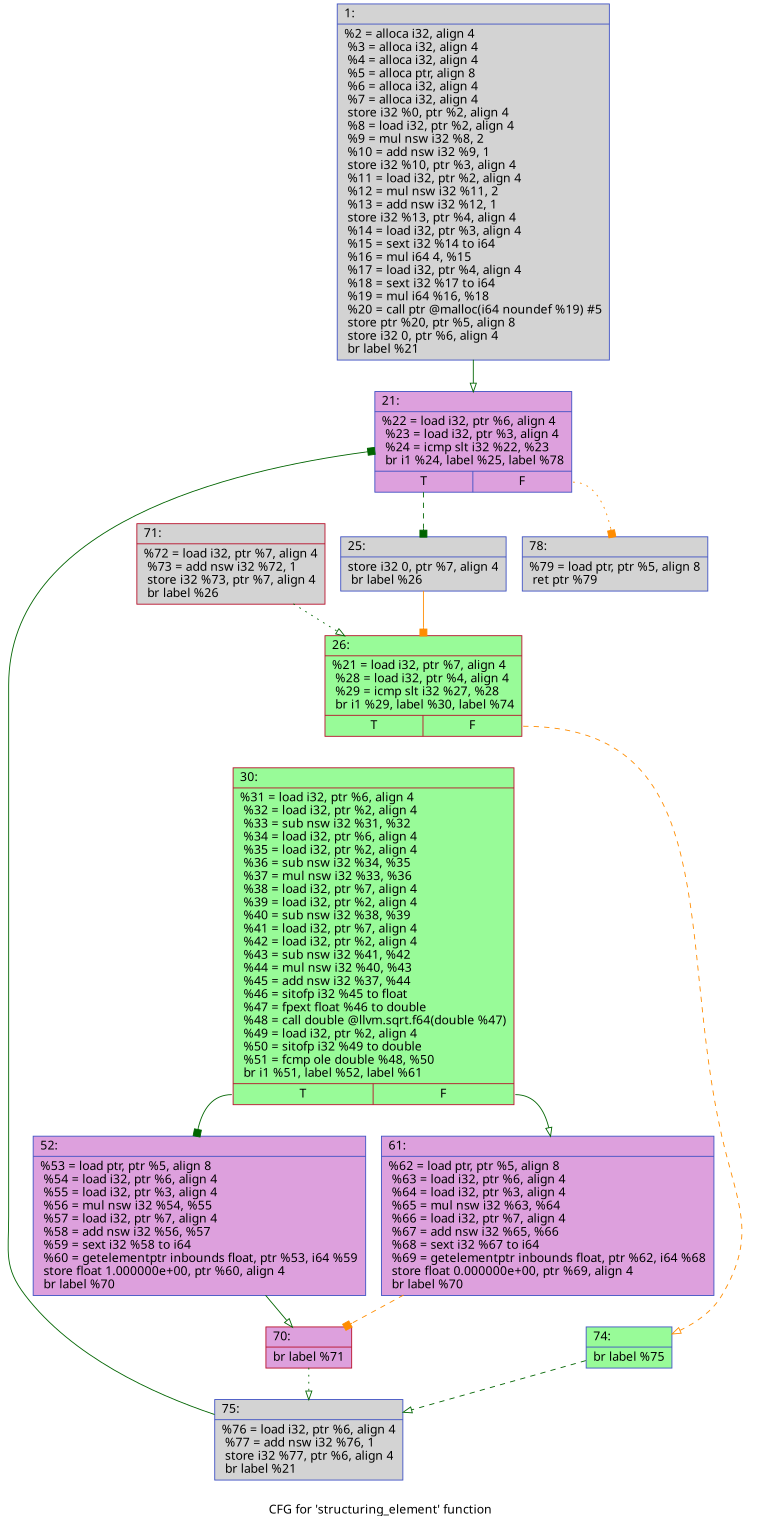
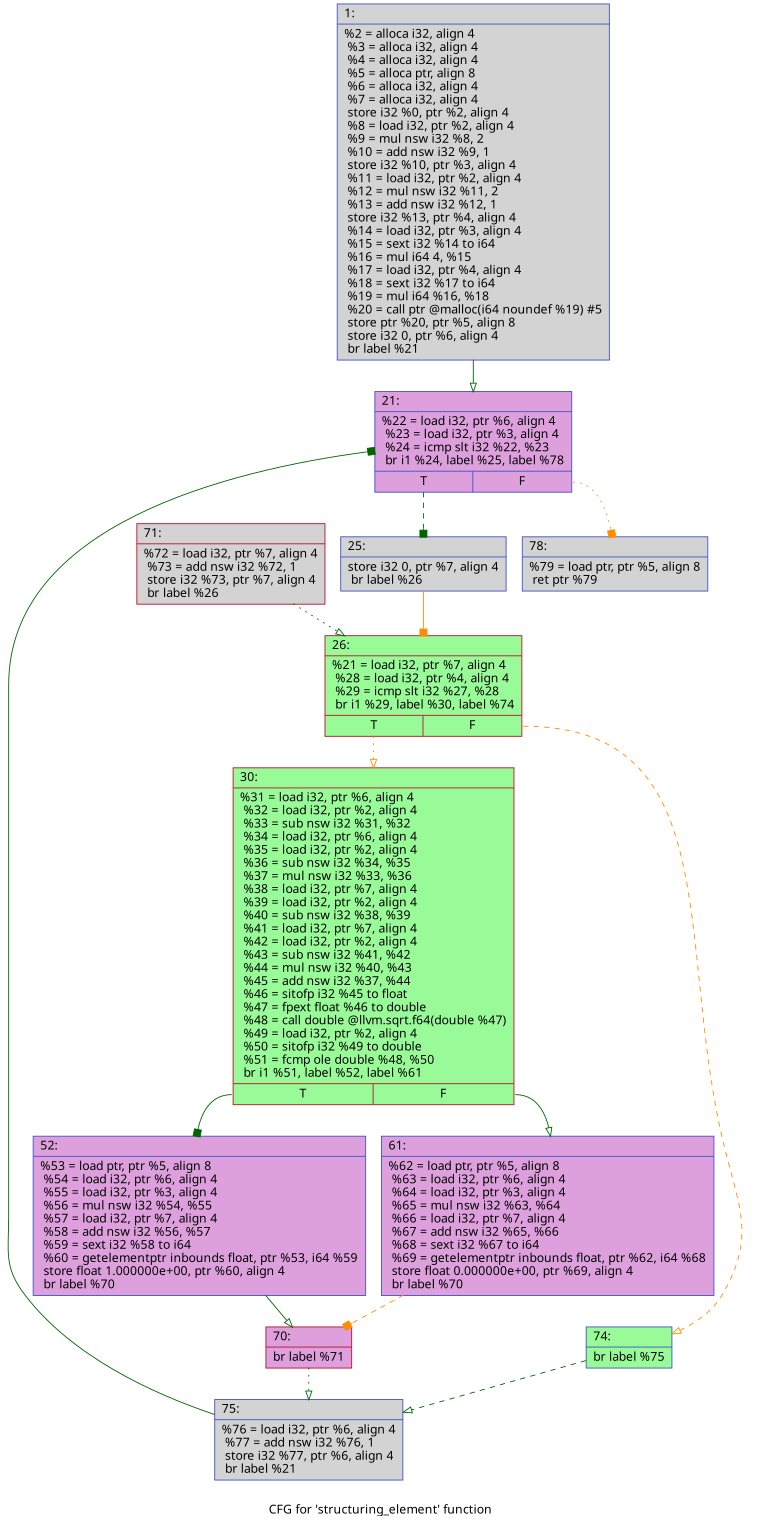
  digraph {
    fontname="Noto Sans"
    label="CFG for 'structuring_element' function"
    node [color="#3d50c3ff" fillcolor=lightgrey fontname="Noto Sans" shape=record style=filled]
    edge [arrowhead=onormal color=darkgreen fontname="Noto Sans" style=solid]
    n1 [label="{1:\l|  %2 = alloca i32, align 4\l  %3 = alloca i32, align 4\l  %4 = alloca i32, align 4\l  %5 = alloca ptr, align 8\l  %6 = alloca i32, align 4\l  %7 = alloca i32, align 4\l  store i32 %0, ptr %2, align 4\l  %8 = load i32, ptr %2, align 4\l  %9 = mul nsw i32 %8, 2\l  %10 = add nsw i32 %9, 1\l  store i32 %10, ptr %3, align 4\l  %11 = load i32, ptr %2, align 4\l  %12 = mul nsw i32 %11, 2\l  %13 = add nsw i32 %12, 1\l  store i32 %13, ptr %4, align 4\l  %14 = load i32, ptr %3, align 4\l  %15 = sext i32 %14 to i64\l  %16 = mul i64 4, %15\l  %17 = load i32, ptr %4, align 4\l  %18 = sext i32 %17 to i64\l  %19 = mul i64 %16, %18\l  %20 = call ptr @malloc(i64 noundef %19) #5\l  store ptr %20, ptr %5, align 8\l  store i32 0, ptr %6, align 4\l  br label %21\l}"]
    n2 [fillcolor=plum label="{21:\l|  %22 = load i32, ptr %6, align 4\l  %23 = load i32, ptr %3, align 4\l  %24 = icmp slt i32 %22, %23\l  br i1 %24, label %25, label %78\l|{<s0>T|<s1>F}}"]
    n3 [label="{25:\l|  store i32 0, ptr %7, align 4\l  br label %26\l}"]
    n4 [label="{78:\l|  %79 = load ptr, ptr %5, align 8\l  ret ptr %79\l}"]
    n5 [color="#b70d28ff" fillcolor=palegreen label="{26:\l|  %21 = load i32, ptr %7, align 4\l  %28 = load i32, ptr %4, align 4\l  %29 = icmp slt i32 %27, %28\l  br i1 %29, label %30, label %74\l|{<s0>T|<s1>F}}"]
    n6 [color="#b70d28ff" fillcolor=palegreen label="{30:\l|  %31 = load i32, ptr %6, align 4\l  %32 = load i32, ptr %2, align 4\l  %33 = sub nsw i32 %31, %32\l  %34 = load i32, ptr %6, align 4\l  %35 = load i32, ptr %2, align 4\l  %36 = sub nsw i32 %34, %35\l  %37 = mul nsw i32 %33, %36\l  %38 = load i32, ptr %7, align 4\l  %39 = load i32, ptr %2, align 4\l  %40 = sub nsw i32 %38, %39\l  %41 = load i32, ptr %7, align 4\l  %42 = load i32, ptr %2, align 4\l  %43 = sub nsw i32 %41, %42\l  %44 = mul nsw i32 %40, %43\l  %45 = add nsw i32 %37, %44\l  %46 = sitofp i32 %45 to float\l  %47 = fpext float %46 to double\l  %48 = call double @llvm.sqrt.f64(double %47)\l  %49 = load i32, ptr %2, align 4\l  %50 = sitofp i32 %49 to double\l  %51 = fcmp ole double %48, %50\l  br i1 %51, label %52, label %61\l|{<s0>T|<s1>F}}"]
    n7 [fillcolor=palegreen label="{74:\l|  br label %75\l}"]
    n8 [fillcolor=plum label="{52:\l|  %53 = load ptr, ptr %5, align 8\l  %54 = load i32, ptr %6, align 4\l  %55 = load i32, ptr %3, align 4\l  %56 = mul nsw i32 %54, %55\l  %57 = load i32, ptr %7, align 4\l  %58 = add nsw i32 %56, %57\l  %59 = sext i32 %58 to i64\l  %60 = getelementptr inbounds float, ptr %53, i64 %59\l  store float 1.000000e+00, ptr %60, align 4\l  br label %70\l}"]
    n9 [fillcolor=plum label="{61:\l|  %62 = load ptr, ptr %5, align 8\l  %63 = load i32, ptr %6, align 4\l  %64 = load i32, ptr %3, align 4\l  %65 = mul nsw i32 %63, %64\l  %66 = load i32, ptr %7, align 4\l  %67 = add nsw i32 %65, %66\l  %68 = sext i32 %67 to i64\l  %69 = getelementptr inbounds float, ptr %62, i64 %68\l  store float 0.000000e+00, ptr %69, align 4\l  br label %70\l}"]
    n10 [label="{75:\l|  %76 = load i32, ptr %6, align 4\l  %77 = add nsw i32 %76, 1\l  store i32 %77, ptr %6, align 4\l  br label %21\l}"]
    n11 [color="#b70d28ff" fillcolor=plum label="{70:\l|  br label %71\l}"]
    n12 [color="#b70d28ff" label="{71:\l|  %72 = load i32, ptr %7, align 4\l  %73 = add nsw i32 %72, 1\l  store i32 %73, ptr %7, align 4\l  br label %26\l}"]
    n1 -> n2
    n2 -> n3 [arrowhead=box style=dashed tailport=s0]
    n2 -> n4 [arrowhead=box color=darkorange style=dotted tailport=s1]
    n3 -> n5 [arrowhead=box color=darkorange]
+   n5 -> n6 [color=darkorange style=dotted tailport=s0]
    n5 -> n7 [color=darkorange style=dashed tailport=s1]
    n6 -> n8 [arrowhead=box tailport=s0]
    n6 -> n9 [tailport=s1]
    n7 -> n10 [style=dashed]
    n8 -> n11
    n9 -> n11 [arrowhead=box color=darkorange style=dashed]
    n10 -> n2 [arrowhead=box]
    n11 -> n10 [style=dotted]
    n12 -> n5 [style=dotted]
  }
